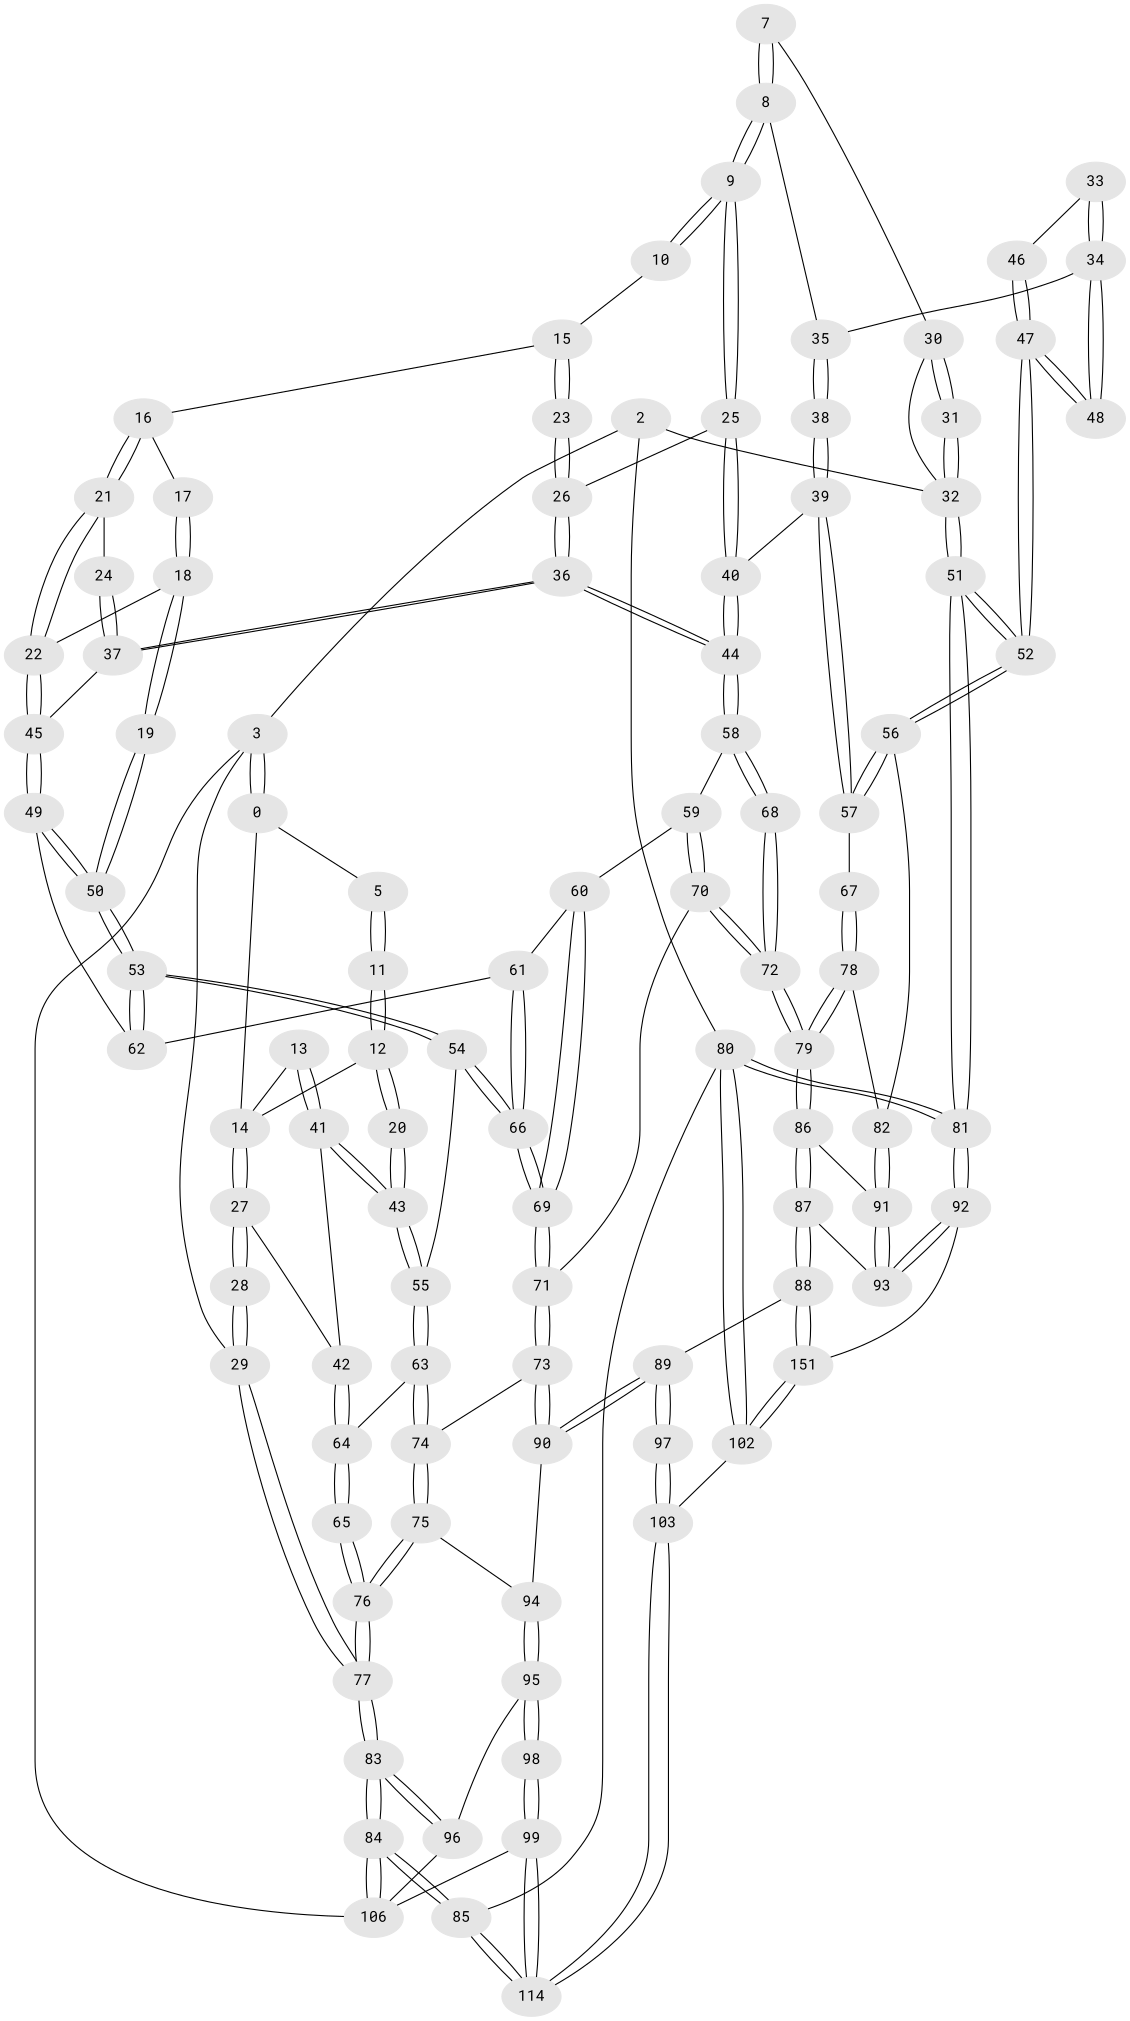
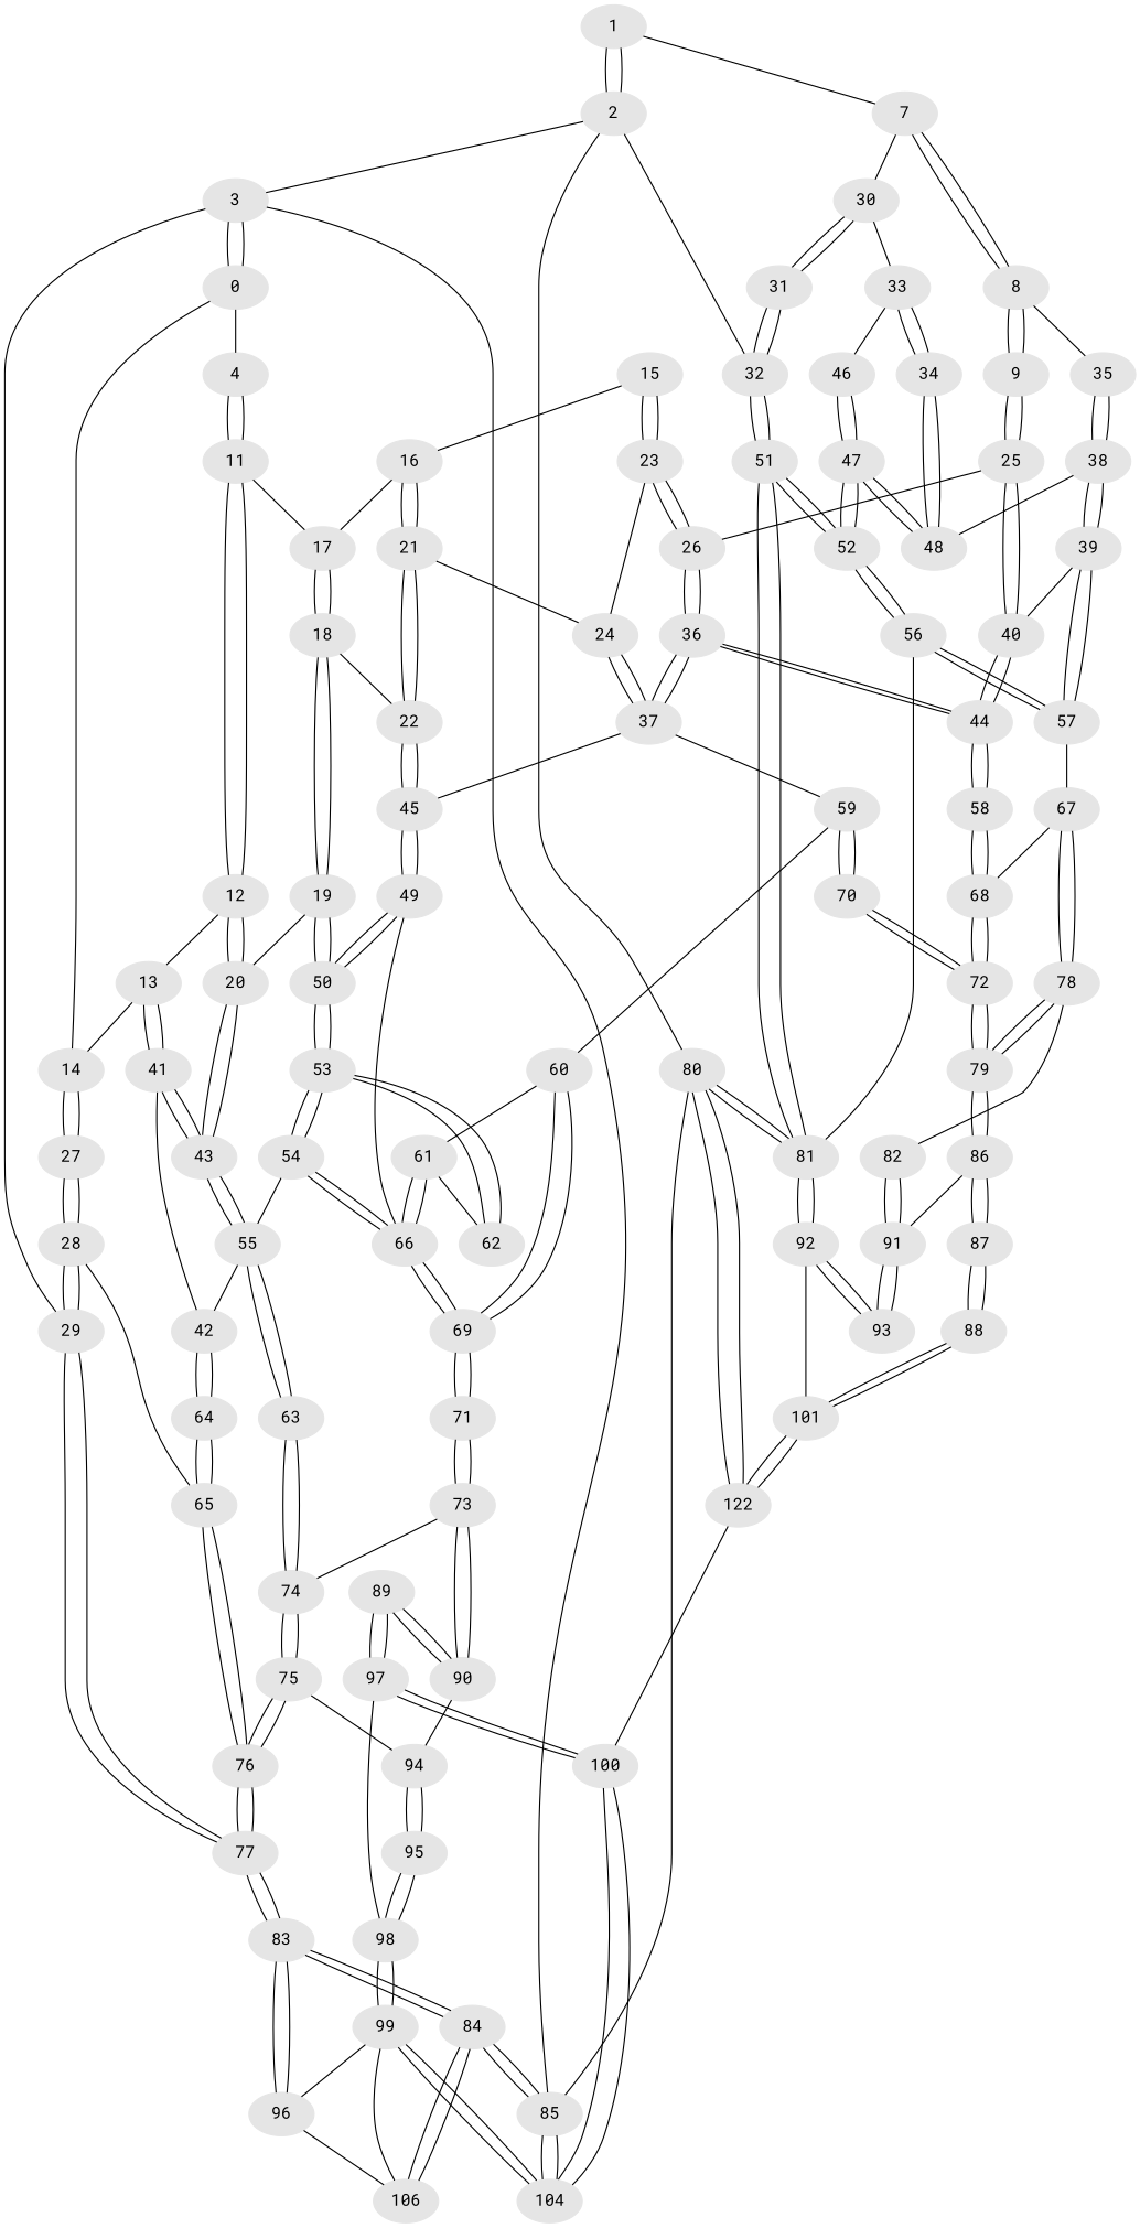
  graph {
    fontname="Roboto Mono"
    node [color=gray90 fontname="Roboto Mono" style=filled]
    edge [fontname="Roboto Mono"]
+   1
    2
    7
    3
    32
    80
    8
    30
    n9 [label=0]
    29
    85
    51
    81
-   102
-   5
+   102 [label=122]
+   5 [label=4]
    14
    77
-   104 [label=114]
+   104
    11
    27
    12
    17
-   10
    15
    9
    35
    31
    33
    25
    38
    26
    40
    16
    23
    13
    20
    18
    41
    43
    42
    28
    21
    24
    22
    19
    50
    45
    53
    55
    37
    49
    36
    44
    65
    64
    76
    83
    46
    34
    47
    52
    48
    39
    58
    57
    67
    63
    59
    68
    62
    56
    54
    92
    82
    66
    69
    74
    91
    78
    60
    70
    72
    61
    71
    75
    79
    73
    90
    86
    94
    95
    84
    96
    87
-   103
+   103 [label=100]
    93
-   101 [label=151]
+   101
    n98 [label=106]
    88
    89
    97
    98
    99
+   1 -- 2
+   1 -- 2
+   1 -- 7
    2 -- 3
    2 -- 32
    2 -- 80
    7 -- 8
    7 -- 8
    7 -- 30
    3 -- n9
    3 -- n9
    3 -- 29
-   3 -- n98
+   3 -- 85
    32 -- 51
    32 -- 51
    80 -- 85
    80 -- 81
    80 -- 81
    80 -- 102
    80 -- 102
    8 -- 9
    8 -- 9
    8 -- 35
    30 -- 31
    30 -- 31
-   30 -- 32
+   30 -- 33
    n9 -- 5
    n9 -- 14
    29 -- 77
    29 -- 77
    85 -- 104
    85 -- 104
    51 -- 81
    51 -- 81
    51 -- 52
    51 -- 52
    81 -- 92
    81 -- 92
    102 -- 103
    5 -- 11
    5 -- 11
    14 -- 27
    14 -- 27
    77 -- 83
    77 -- 83
    11 -- 12
    11 -- 12
-   27 -- 42
+   11 -- 17
+   55 -- 42
    27 -- 28
    27 -- 28
-   12 -- 14
+   12 -- 13
    12 -- 20
    12 -- 20
    17 -- 18
    17 -- 18
-   10 -- 15
    15 -- 16
    15 -- 23
    15 -- 23
-   9 -- 10
-   9 -- 10
    9 -- 25
    9 -- 25
    35 -- 38
    35 -- 38
    31 -- 32
    31 -- 32
    33 -- 46
    33 -- 34
    33 -- 34
    25 -- 26
    25 -- 40
    25 -- 40
+   38 -- 48
    38 -- 39
    38 -- 39
    26 -- 36
    26 -- 36
    40 -- 44
    40 -- 44
    16 -- 17
    16 -- 21
    16 -- 21
    23 -- 26
    23 -- 26
+   23 -- 24
    13 -- 14
    13 -- 41
    13 -- 41
    20 -- 43
    20 -- 43
    18 -- 22
    18 -- 19
    18 -- 19
    41 -- 43
    41 -- 43
    41 -- 42
    43 -- 55
    43 -- 55
    42 -- 64
    42 -- 64
    28 -- 29
    28 -- 29
+   28 -- 65
    21 -- 24
    21 -- 22
    21 -- 22
    24 -- 37
    24 -- 37
    22 -- 45
    22 -- 45
+   19 -- 20
    19 -- 50
    19 -- 50
    50 -- 53
    50 -- 53
    45 -- 49
    45 -- 49
    53 -- 62
    53 -- 62
    53 -- 54
    53 -- 54
    55 -- 63
    55 -- 63
    37 -- 45
    49 -- 50
    49 -- 50
-   49 -- 62
+   49 -- 66
    36 -- 37
    36 -- 37
    36 -- 44
    36 -- 44
    44 -- 58
    44 -- 58
    65 -- 76
    65 -- 76
    64 -- 65
    64 -- 65
    76 -- 77
    76 -- 77
    83 -- 84
    83 -- 84
    83 -- 96
    83 -- 96
    46 -- 47
    46 -- 47
-   34 -- 35
    34 -- 48
    34 -- 48
    47 -- 52
    47 -- 52
    47 -- 48
    47 -- 48
    52 -- 56
    52 -- 56
    39 -- 40
    39 -- 57
    39 -- 57
-   58 -- 59
+   37 -- 59
    58 -- 68
    58 -- 68
    57 -- 67
+   67 -- 68
    67 -- 78
    67 -- 78
-   63 -- 64
    63 -- 74
    63 -- 74
    59 -- 60
    59 -- 70
    59 -- 70
    68 -- 72
    68 -- 72
    56 -- 57
    56 -- 57
-   56 -- 82
+   56 -- 81
    54 -- 55
    54 -- 66
    54 -- 66
    92 -- 93
    92 -- 93
    92 -- 101
    82 -- 91
    82 -- 91
    66 -- 69
    66 -- 69
    69 -- 71
    69 -- 71
    74 -- 75
    74 -- 75
    91 -- 93
    91 -- 93
    78 -- 82
    78 -- 79
    78 -- 79
    60 -- 69
    60 -- 69
    60 -- 61
    70 -- 72
    70 -- 72
-   70 -- 71
    72 -- 79
    72 -- 79
    61 -- 62
    61 -- 66
    61 -- 66
    71 -- 73
    71 -- 73
    75 -- 76
    75 -- 76
    75 -- 94
    79 -- 86
    79 -- 86
    73 -- 74
    73 -- 90
    73 -- 90
    90 -- 94
    86 -- 91
    86 -- 87
    86 -- 87
    94 -- 95
    94 -- 95
-   95 -- 96
+   99 -- 96
    95 -- 98
    95 -- 98
    84 -- 85
    84 -- 85
    84 -- n98
    84 -- n98
    96 -- n98
-   87 -- 93
    87 -- 88
    87 -- 88
    103 -- 104
    103 -- 104
    101 -- 102
    101 -- 102
    88 -- 101
    88 -- 101
-   88 -- 89
    89 -- 90
    89 -- 90
    89 -- 97
    89 -- 97
    97 -- 103
    97 -- 103
+   97 -- 98
    98 -- 99
    98 -- 99
    99 -- 104
    99 -- 104
    99 -- n98
  }
